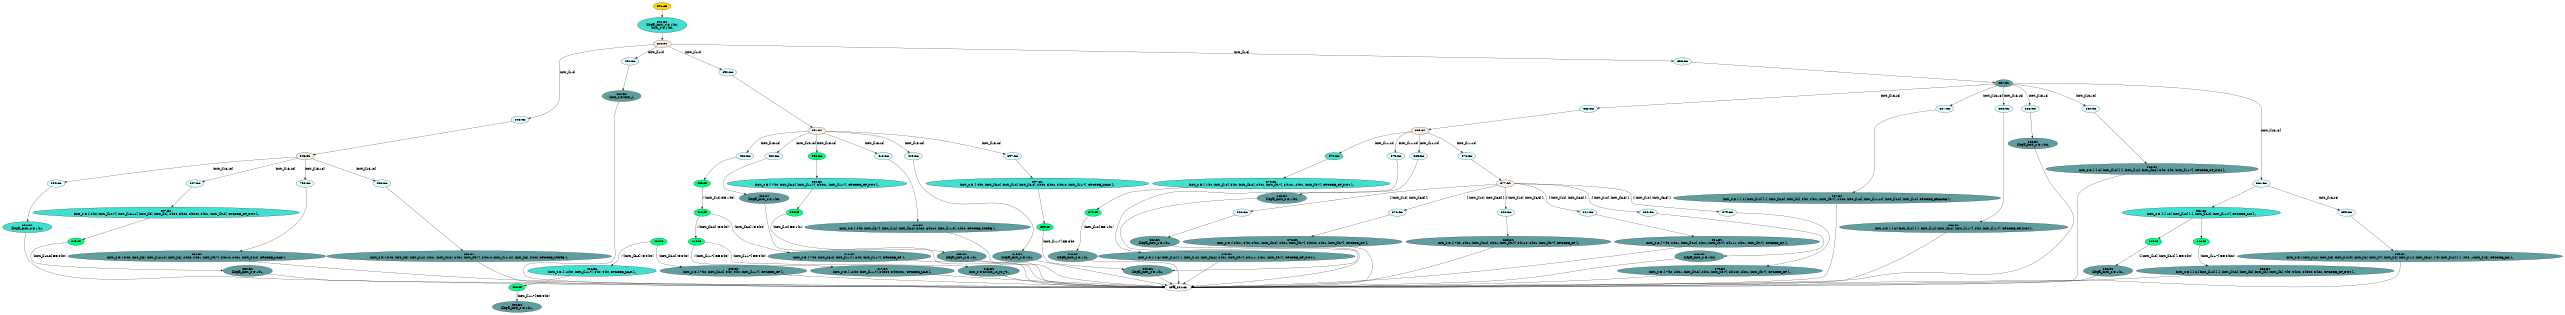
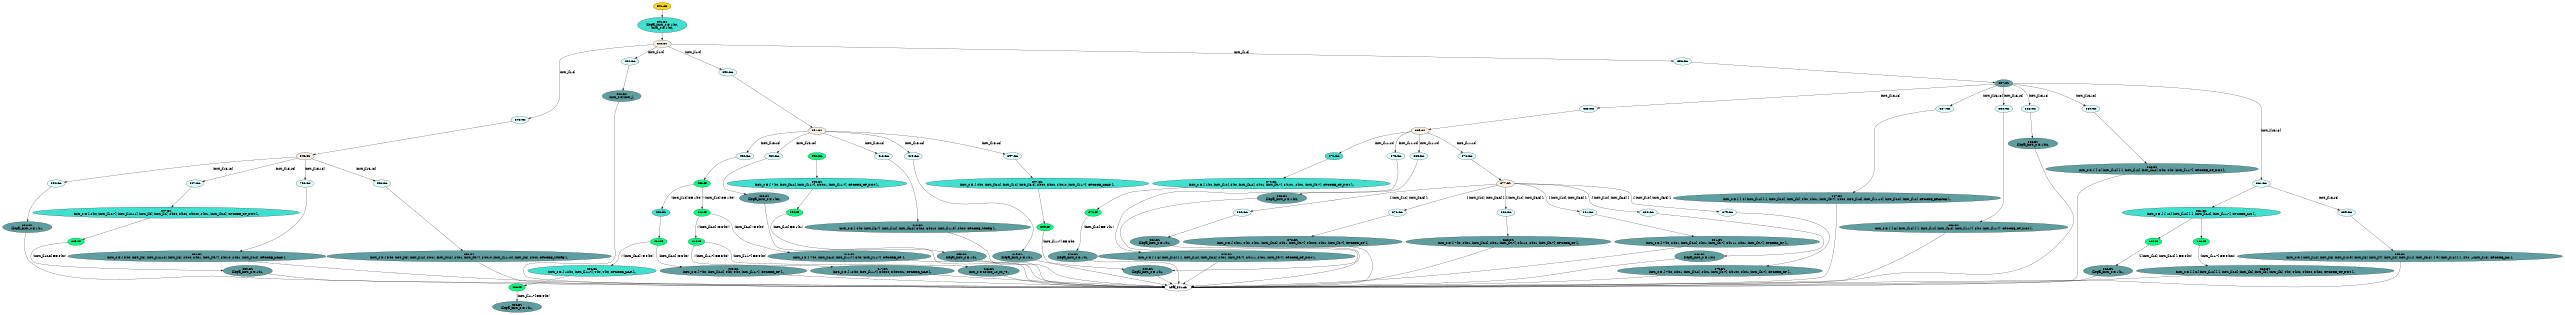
  strict digraph {
    node [fillcolor=cadetblue statements="[]" style=filled typ=Case]
    edge [cond="[]" lineno=None]
    n1 [ast="<pyverilog.vparser.ast.Case object at 0x7f7b88419050>" fillcolor=lightcyan label="388:CA"]
    n2 [ast="<pyverilog.vparser.ast.BlockingSubstitution object at 0x7f7b88419110>" label="388:BS\nillegal_instr_o = 1'bX;" statements="[<pyverilog.vparser.ast.BlockingSubstitution object at 0x7f7b88419110>]" typ=BlockingSubstitution]
    n3 [def_var="['instr_o', 'illegal_instr_o']" label="Leaf_341:AL" fillcolor="" statements="" style="" typ=""]
    n4 [ast="<pyverilog.vparser.ast.CaseStatement object at 0x7f7b884192d0>" fillcolor=linen label="369:CS" typ=CaseStatement]
    n5 [ast="<pyverilog.vparser.ast.Case object at 0x7f7b88419450>" fillcolor=turquoise label="370:CA"]
    n6 [ast="<pyverilog.vparser.ast.Case object at 0x7f7b88419f50>" fillcolor=lightcyan label="375:CA"]
    n7 [ast="<pyverilog.vparser.ast.Case object at 0x7f7b8842c8d0>" fillcolor=lightcyan label="385:CA"]
    n8 [ast="<pyverilog.vparser.ast.Case object at 0x7f7b8841a7d0>" fillcolor=lightcyan label="376:CA"]
    n9 [ast="<pyverilog.vparser.ast.Block object at 0x7f7b88419510>" fillcolor=turquoise label="370:BL\ninstr_o = { 1'b0, instr_i[10], 5'b0, instr_i[6:2], 2'b01, instr_i[9:7], 3'b101, 2'b01, instr_i[9:7], OPCODE_OP_IMM };" statements="[<pyverilog.vparser.ast.BlockingSubstitution object at 0x7f7b88419550>]" typ=Block]
    n10 [ast="<pyverilog.vparser.ast.BlockingSubstitution object at 0x7f7b88419fd0>" label="375:BS\ninstr_o = { { 6{ instr_i[12] } }, instr_i[12], instr_i[6:2], 2'b01, instr_i[9:7], 3'b111, 2'b01, instr_i[9:7], OPCODE_OP_IMM };" statements="[<pyverilog.vparser.ast.BlockingSubstitution object at 0x7f7b88419fd0>]" typ=BlockingSubstitution]
    n11 [ast="<pyverilog.vparser.ast.BlockingSubstitution object at 0x7f7b8842c910>" label="385:BS\nillegal_instr_o = 1'bX;" statements="[<pyverilog.vparser.ast.BlockingSubstitution object at 0x7f7b8842c910>]" typ=BlockingSubstitution]
    n12 [ast="<pyverilog.vparser.ast.CaseStatement object at 0x7f7b8841a850>" fillcolor=linen label="377:CS" typ=CaseStatement]
    n13 [ast="<pyverilog.vparser.ast.IfStatement object at 0x7f7b88419bd0>" fillcolor=springgreen label="372:IF" typ=IfStatement]
    n14 [ast="<pyverilog.vparser.ast.Case object at 0x7f7b8842c450>" fillcolor=lightcyan label="382:CA"]
    n15 [ast="<pyverilog.vparser.ast.Case object at 0x7f7b8842c710>" fillcolor=lightcyan label="383:CA"]
    n16 [ast="<pyverilog.vparser.ast.Case object at 0x7f7b88422150>" fillcolor=lightcyan label="379:CA"]
    n17 [ast="<pyverilog.vparser.ast.Case object at 0x7f7b8841aa90>" fillcolor=lightcyan label="378:CA"]
    n18 [ast="<pyverilog.vparser.ast.Case object at 0x7f7b88422790>" fillcolor=lightcyan label="380:CA"]
    n19 [ast="<pyverilog.vparser.ast.Case object at 0x7f7b88422dd0>" fillcolor=lightcyan label="381:CA"]
    n20 [ast="<pyverilog.vparser.ast.BlockingSubstitution object at 0x7f7b8842c750>" label="383:BS\nillegal_instr_o = 1'bX;" statements="[<pyverilog.vparser.ast.BlockingSubstitution object at 0x7f7b8842c750>]" typ=BlockingSubstitution]
    n21 [ast="<pyverilog.vparser.ast.BlockingSubstitution object at 0x7f7b8842cb10>" label="353:BS\ninstr_o = { 5'b0, instr_i[5], instr_i[12], 2'b01, instr_i[4:2], 2'b01, instr_i[9:7], 3'b010, instr_i[11:10], instr_i[6], 2'b00, OPCODE_STORE };" statements="[<pyverilog.vparser.ast.BlockingSubstitution object at 0x7f7b8842cb10>]" typ=BlockingSubstitution]
    n22 [ast="<pyverilog.vparser.ast.IfStatement object at 0x7f7b88436390>" fillcolor=springgreen label="399:IF" typ=IfStatement]
    n23 [ast="<pyverilog.vparser.ast.BlockingSubstitution object at 0x7f7b884363d0>" label="400:BS\nillegal_instr_o = 1'b1;" statements="[<pyverilog.vparser.ast.BlockingSubstitution object at 0x7f7b884363d0>]" typ=BlockingSubstitution]
    n24 [ast="<pyverilog.vparser.ast.Always object at 0x7f7b88436750>" clk_sens=False fillcolor=gold label="341:AL" sens="['OPCODE_STORE', 'instr_i', 'OPCODE_OP_IMM', 'OPCODE_JAL', 'OPCODE_LOAD', 'OPCODE_LUI', 'OPCODE_JALR', 'OPCODE_BRANCH', 'OPCODE_OP']" typ=Always use_var="['OPCODE_STORE', 'instr_i', 'OPCODE_OP_IMM', 'OPCODE_JAL', 'OPCODE_LOAD', 'OPCODE_LUI', 'OPCODE_JALR', 'OPCODE_BRANCH', 'OPCODE_OP']"]
    n25 [ast="<pyverilog.vparser.ast.Block object at 0x7f7b88436810>" fillcolor=turquoise label="341:BL\nillegal_instr_o = 1'b0;\ninstr_o = 1'bX;" statements="[<pyverilog.vparser.ast.BlockingSubstitution object at 0x7f7b88436850>, <pyverilog.vparser.ast.BlockingSubstitution object at 0x7f7b884369d0>]" typ=Block]
    n26 [ast="<pyverilog.vparser.ast.CaseStatement object at 0x7f7b88436b10>" fillcolor=linen label="344:CS" typ=CaseStatement]
    n27 [ast="<pyverilog.vparser.ast.Case object at 0x7f7b88436c50>" fillcolor=lightcyan label="345:CA"]
    n28 [ast="<pyverilog.vparser.ast.Case object at 0x7f7b8840cd50>" fillcolor=lightcyan label="422:CA"]
    n29 [ast="<pyverilog.vparser.ast.Case object at 0x7f7b883ef190>" fillcolor=lightcyan label="390:CA"]
    n30 [ast="<pyverilog.vparser.ast.Case object at 0x7f7b88449410>" fillcolor=lightcyan label="356:CA"]
    n31 [ast="<pyverilog.vparser.ast.Case object at 0x7f7b8840c190>" fillcolor=lightcyan label="418:CA"]
    n32 [ast="<pyverilog.vparser.ast.BlockingSubstitution object at 0x7f7b8840c210>" label="418:BS\ninstr_o = { 4'b0, instr_i[8:7], instr_i[12], instr_i[6:2], 5'h02, 3'b010, instr_i[11:9], 2'b00, OPCODE_STORE };" statements="[<pyverilog.vparser.ast.BlockingSubstitution object at 0x7f7b8840c210>]" typ=BlockingSubstitution]
-   n33 [ast="<pyverilog.vparser.ast.BlockingSubstitution object at 0x7f7b88449290>" fillcolor=turquoise label="354:BS\nillegal_instr_o = 1'b1;" statements="[<pyverilog.vparser.ast.BlockingSubstitution object at 0x7f7b88449290>]" typ=BlockingSubstitution]
+   n33 [ast="<pyverilog.vparser.ast.BlockingSubstitution object at 0x7f7b88449290>" label="354:BS\nillegal_instr_o = 1'b1;" statements="[<pyverilog.vparser.ast.BlockingSubstitution object at 0x7f7b88449290>]" typ=BlockingSubstitution]
    n34 [ast="<pyverilog.vparser.ast.IfStatement object at 0x7f7b88402310>" fillcolor=springgreen label="404:IF" typ=IfStatement]
    n35 [ast="<pyverilog.vparser.ast.BlockingSubstitution object at 0x7f7b88402a10>" label="405:BS\ninstr_o = { 7'b0, instr_i[6:2], 5'b0, 3'b0, instr_i[11:7], OPCODE_OP };" statements="[<pyverilog.vparser.ast.BlockingSubstitution object at 0x7f7b88402a10>]" typ=BlockingSubstitution]
    n36 [ast="<pyverilog.vparser.ast.Block object at 0x7f7b88402350>" fillcolor=turquoise label="406:BL\ninstr_o = { 12'b0, instr_i[11:7], 3'b0, 5'b0, OPCODE_JALR };" statements="[<pyverilog.vparser.ast.BlockingSubstitution object at 0x7f7b88402390>]" typ=Block]
    n37 [ast="<pyverilog.vparser.ast.IfStatement object at 0x7f7b884026d0>" fillcolor=springgreen label="408:IF" typ=IfStatement]
    n38 [ast="<pyverilog.vparser.ast.BlockingSubstitution object at 0x7f7b88402710>" label="409:BS\nillegal_instr_o = 1'b1;" statements="[<pyverilog.vparser.ast.BlockingSubstitution object at 0x7f7b88402710>]" typ=BlockingSubstitution]
    n39 [ast="<pyverilog.vparser.ast.CaseStatement object at 0x7f7b88436cd0>" fillcolor=linen label="346:CS" typ=CaseStatement]
    n40 [ast="<pyverilog.vparser.ast.BlockingSubstitution object at 0x7f7b8840cd90>" label="420:BS\ninstr_o = instr_i;" statements="[<pyverilog.vparser.ast.BlockingSubstitution object at 0x7f7b8840cd90>]" typ=BlockingSubstitution]
    n41 [ast="<pyverilog.vparser.ast.CaseStatement object at 0x7f7b883ef210>" fillcolor=linen label="391:CS" typ=CaseStatement]
    n42 [ast="<pyverilog.vparser.ast.CaseStatement object at 0x7f7b88449490>" label="357:CS" typ=CaseStatement]
    n43 [ast="<pyverilog.vparser.ast.Case object at 0x7f7b884491d0>" fillcolor=lightcyan label="353:CA"]
    n44 [ast="<pyverilog.vparser.ast.Case object at 0x7f7b88449250>" fillcolor=lightcyan label="354:CA"]
    n45 [ast="<pyverilog.vparser.ast.Case object at 0x7f7b88436e10>" fillcolor=lightcyan label="347:CA"]
    n46 [ast="<pyverilog.vparser.ast.Case object at 0x7f7b8843f9d0>" fillcolor=lightcyan label="752:CA"]
    n47 [ast="<pyverilog.vparser.ast.Case object at 0x7f7b8840c8d0>" fillcolor=lightcyan label="419:CA"]
    n48 [ast="<pyverilog.vparser.ast.Case object at 0x7f7b883f8450>" fillcolor=lightcyan label="402:CA"]
    n49 [ast="<pyverilog.vparser.ast.Case object at 0x7f7b8840cb90>" fillcolor=lightcyan label="420:CA"]
    n50 [ast="<pyverilog.vparser.ast.Case object at 0x7f7b883ef390>" fillcolor=springgreen label="392:CA"]
    n51 [ast="<pyverilog.vparser.ast.Case object at 0x7f7b883efcd0>" fillcolor=lightcyan label="397:CA"]
    n52 [ast="<pyverilog.vparser.ast.Case object at 0x7f7b883d29d0>" fillcolor=lightcyan label="360:CA"]
    n53 [ast="<pyverilog.vparser.ast.Case object at 0x7f7b883dc190>" fillcolor=lightcyan label="361:CA"]
    n54 [ast="<pyverilog.vparser.ast.Case object at 0x7f7b883e5590>" fillcolor=lightcyan label="368:CA"]
    n55 [ast="<pyverilog.vparser.ast.Case object at 0x7f7b883e5650>" fillcolor=lightcyan label="387:CA"]
    n56 [ast="<pyverilog.vparser.ast.Case object at 0x7f7b884495d0>" fillcolor=lightcyan label="358:CA"]
    n57 [ast="<pyverilog.vparser.ast.BlockingSubstitution object at 0x7f7b8840cbd0>" label="420:BS\nillegal_instr_o = 1'bX;" statements="[<pyverilog.vparser.ast.BlockingSubstitution object at 0x7f7b8840cbd0>]" typ=BlockingSubstitution]
    n58 [ast="<pyverilog.vparser.ast.BlockingSubstitution object at 0x7f7b88419c90>" label="373:BS\nillegal_instr_o = 1'b1;" statements="[<pyverilog.vparser.ast.BlockingSubstitution object at 0x7f7b88419c90>]" typ=BlockingSubstitution]
    n59 [ast="<pyverilog.vparser.ast.Block object at 0x7f7b88436e90>" fillcolor=turquoise label="347:BL\ninstr_o = { 2'b0, instr_i[10:7], instr_i[12:11], instr_i[5], instr_i[6], 2'b00, 5'h02, 3'b000, 2'b01, instr_i[4:2], OPCODE_OP_IMM };" statements="[<pyverilog.vparser.ast.BlockingSubstitution object at 0x7f7b88436ed0>]" typ=Block]
    n60 [ast="<pyverilog.vparser.ast.BlockingSubstitution object at 0x7f7b8843fa50>" label="352:BS\ninstr_o = { 5'b0, instr_i[5], instr_i[12:10], instr_i[6], 2'b00, 2'b01, instr_i[9:7], 3'b010, 2'b01, instr_i[4:2], OPCODE_LOAD };" statements="[<pyverilog.vparser.ast.BlockingSubstitution object at 0x7f7b8843fa50>]" typ=BlockingSubstitution]
    n61 [ast="<pyverilog.vparser.ast.IfStatement object at 0x7f7b883f8550>" fillcolor=springgreen label="414:IF" typ=IfStatement]
    n62 [ast="<pyverilog.vparser.ast.BlockingSubstitution object at 0x7f7b883f8910>" label="415:BS\ninstr_o = 32'h00_10_00_73;" statements="[<pyverilog.vparser.ast.BlockingSubstitution object at 0x7f7b883f8910>]" typ=BlockingSubstitution]
    n63 [ast="<pyverilog.vparser.ast.BlockingSubstitution object at 0x7f7b883f8590>" label="417:BS\ninstr_o = { 12'b0, instr_i[11:7], 3'b000, 5'b00001, OPCODE_JALR };" statements="[<pyverilog.vparser.ast.BlockingSubstitution object at 0x7f7b883f8590>]" typ=BlockingSubstitution]
    n64 [ast="<pyverilog.vparser.ast.BlockingSubstitution object at 0x7f7b883e5190>" label="366:BS\nillegal_instr_o = 1'b1;" statements="[<pyverilog.vparser.ast.BlockingSubstitution object at 0x7f7b883e5190>]" typ=BlockingSubstitution]
    n65 [ast="<pyverilog.vparser.ast.BlockingSubstitution object at 0x7f7b883d2a50>" label="360:BS\ninstr_o = { { 6{ instr_i[12] } }, instr_i[12], instr_i[6:2], 5'b0, 3'b0, instr_i[11:7], OPCODE_OP_IMM };" statements="[<pyverilog.vparser.ast.BlockingSubstitution object at 0x7f7b883d2a50>]" typ=BlockingSubstitution]
    n66 [ast="<pyverilog.vparser.ast.Case object at 0x7f7b88449dd0>" fillcolor=lightcyan label="359:CA"]
    n67 [ast="<pyverilog.vparser.ast.Block object at 0x7f7b883dc210>" fillcolor=turquoise label="361:BL\ninstr_o = { { 15{ instr_i[12] } }, instr_i[6:2], instr_i[11:7], OPCODE_LUI };" statements="[<pyverilog.vparser.ast.BlockingSubstitution object at 0x7f7b883dc250>]" typ=Block]
    n68 [ast="<pyverilog.vparser.ast.BlockingSubstitution object at 0x7f7b88449e90>" label="359:BS\ninstr_o = { instr_i[12], instr_i[8], instr_i[10:9], instr_i[6], instr_i[7], instr_i[2], instr_i[11], instr_i[5:3], { 9{ instr_i[12] } }, 4'b0, ~instr_i[15], OPCODE_JAL };" statements="[<pyverilog.vparser.ast.BlockingSubstitution object at 0x7f7b88449e90>]" typ=BlockingSubstitution]
    n69 [ast="<pyverilog.vparser.ast.BlockingSubstitution object at 0x7f7b883e5710>" label="387:BS\ninstr_o = { { 4{ instr_i[12] } }, instr_i[6:5], instr_i[2], 5'b0, 2'b01, instr_i[9:7], 2'b00, instr_i[13], instr_i[11:10], instr_i[4:3], instr_i[12], OPCODE_BRANCH };" statements="[<pyverilog.vparser.ast.BlockingSubstitution object at 0x7f7b883e5710>]" typ=BlockingSubstitution]
    n70 [ast="<pyverilog.vparser.ast.BlockingSubstitution object at 0x7f7b88449650>" label="358:BS\ninstr_o = { { 6{ instr_i[12] } }, instr_i[12], instr_i[6:2], instr_i[11:7], 3'b0, instr_i[11:7], OPCODE_OP_IMM };" statements="[<pyverilog.vparser.ast.BlockingSubstitution object at 0x7f7b88449650>]" typ=BlockingSubstitution]
    n71 [ast="<pyverilog.vparser.ast.IfStatement object at 0x7f7b883dc7d0>" fillcolor=springgreen label="363:IF" typ=IfStatement]
    n72 [ast="<pyverilog.vparser.ast.IfStatement object at 0x7f7b883e5150>" fillcolor=springgreen label="365:IF" typ=IfStatement]
    n73 [ast="<pyverilog.vparser.ast.IfStatement object at 0x7f7b8843f690>" fillcolor=springgreen label="349:IF" typ=IfStatement]
    n74 [ast="<pyverilog.vparser.ast.BlockingSubstitution object at 0x7f7b883f8c10>" label="413:BS\ninstr_o = { 7'b0, instr_i[6:2], instr_i[11:7], 3'b0, instr_i[11:7], OPCODE_OP };" statements="[<pyverilog.vparser.ast.BlockingSubstitution object at 0x7f7b883f8c10>]" typ=BlockingSubstitution]
    n75 [ast="<pyverilog.vparser.ast.BlockingSubstitution object at 0x7f7b8840ca10>" label="419:BS\nillegal_instr_o = 1'b1;" statements="[<pyverilog.vparser.ast.BlockingSubstitution object at 0x7f7b8840ca10>]" typ=BlockingSubstitution]
    n76 [ast="<pyverilog.vparser.ast.BlockingSubstitution object at 0x7f7b8842c590>" label="382:BS\nillegal_instr_o = 1'b1;" statements="[<pyverilog.vparser.ast.BlockingSubstitution object at 0x7f7b8842c590>]" typ=BlockingSubstitution]
    n77 [ast="<pyverilog.vparser.ast.IfStatement object at 0x7f7b883ef9d0>" fillcolor=springgreen label="394:IF" typ=IfStatement]
    n78 [ast="<pyverilog.vparser.ast.BlockingSubstitution object at 0x7f7b883efa10>" label="395:BS\nillegal_instr_o = 1'b1;" statements="[<pyverilog.vparser.ast.BlockingSubstitution object at 0x7f7b883efa10>]" typ=BlockingSubstitution]
    n79 [ast="<pyverilog.vparser.ast.IfStatement object at 0x7f7b883f84d0>" fillcolor=springgreen label="403:IF" typ=IfStatement]
+   n80 [ast="<pyverilog.vparser.ast.Block object at 0x7f7b884022d0>" fillcolor=turquoise label="403:BL" typ=Block]
    n81 [ast="<pyverilog.vparser.ast.IfStatement object at 0x7f7b883f8510>" fillcolor=springgreen label="412:IF" typ=IfStatement]
    n82 [ast="<pyverilog.vparser.ast.BlockingSubstitution object at 0x7f7b88422e50>" label="381:BS\ninstr_o = { 7'b0, 2'b01, instr_i[4:2], 2'b01, instr_i[9:7], 3'b111, 2'b01, instr_i[9:7], OPCODE_OP };" statements="[<pyverilog.vparser.ast.BlockingSubstitution object at 0x7f7b88422e50>]" typ=BlockingSubstitution]
    n83 [ast="<pyverilog.vparser.ast.BlockingSubstitution object at 0x7f7b8843f6d0>" label="350:BS\nillegal_instr_o = 1'b1;" statements="[<pyverilog.vparser.ast.BlockingSubstitution object at 0x7f7b8843f6d0>]" typ=BlockingSubstitution]
    n84 [ast="<pyverilog.vparser.ast.BlockingSubstitution object at 0x7f7b884221d0>" label="379:BS\ninstr_o = { 7'b0, 2'b01, instr_i[4:2], 2'b01, instr_i[9:7], 3'b100, 2'b01, instr_i[9:7], OPCODE_OP };" statements="[<pyverilog.vparser.ast.BlockingSubstitution object at 0x7f7b884221d0>]" typ=BlockingSubstitution]
    n85 [ast="<pyverilog.vparser.ast.BlockingSubstitution object at 0x7f7b8841ab10>" label="378:BS\ninstr_o = { 2'b01, 5'b0, 2'b01, instr_i[4:2], 2'b01, instr_i[9:7], 3'b000, 2'b01, instr_i[9:7], OPCODE_OP };" statements="[<pyverilog.vparser.ast.BlockingSubstitution object at 0x7f7b8841ab10>]" typ=BlockingSubstitution]
    n86 [ast="<pyverilog.vparser.ast.BlockingSubstitution object at 0x7f7b88422810>" label="380:BS\ninstr_o = { 7'b0, 2'b01, instr_i[4:2], 2'b01, instr_i[9:7], 3'b110, 2'b01, instr_i[9:7], OPCODE_OP };" statements="[<pyverilog.vparser.ast.BlockingSubstitution object at 0x7f7b88422810>]" typ=BlockingSubstitution]
    n87 [ast="<pyverilog.vparser.ast.BlockingSubstitution object at 0x7f7b883dc810>" label="364:BS\ninstr_o = { { 3{ instr_i[12] } }, instr_i[4:3], instr_i[5], instr_i[2], instr_i[6], 4'b0, 5'h02, 3'b000, 5'h02, OPCODE_OP_IMM };" statements="[<pyverilog.vparser.ast.BlockingSubstitution object at 0x7f7b883dc810>]" typ=BlockingSubstitution]
    n88 [ast="<pyverilog.vparser.ast.Block object at 0x7f7b883ef410>" fillcolor=turquoise label="392:BL\ninstr_o = { 7'b0, instr_i[6:2], instr_i[11:7], 3'b001, instr_i[11:7], OPCODE_OP_IMM };" statements="[<pyverilog.vparser.ast.BlockingSubstitution object at 0x7f7b883ef450>]" typ=Block]
    n89 [ast="<pyverilog.vparser.ast.Block object at 0x7f7b883efd50>" fillcolor=turquoise label="397:BL\ninstr_o = { 4'b0, instr_i[3:2], instr_i[12], instr_i[6:4], 2'b00, 5'h02, 3'b010, instr_i[11:7], OPCODE_LOAD };" statements="[<pyverilog.vparser.ast.BlockingSubstitution object at 0x7f7b883efd90>]" typ=Block]
    n1 -> n2
    n2 -> n3
    n4 -> n5 [cond="['instr_i']" label="instr_i[11:10]" lineno=369]
    n4 -> n6 [cond="['instr_i']" label="instr_i[11:10]" lineno=369]
    n4 -> n7 [cond="['instr_i']" label="instr_i[11:10]" lineno=369]
    n4 -> n8 [cond="['instr_i']" label="instr_i[11:10]" lineno=369]
    n5 -> n9
    n6 -> n10
    n7 -> n11
    n8 -> n12
    n9 -> n13
    n10 -> n3
    n11 -> n3
    n12 -> n14 [cond="['instr_i', 'instr_i']" label="{ instr_i[12], instr_i[6:5] }" lineno=377]
    n12 -> n15 [cond="['instr_i', 'instr_i']" label="{ instr_i[12], instr_i[6:5] }" lineno=377]
    n12 -> n16 [cond="['instr_i', 'instr_i']" label="{ instr_i[12], instr_i[6:5] }" lineno=377]
    n12 -> n17 [cond="['instr_i', 'instr_i']" label="{ instr_i[12], instr_i[6:5] }" lineno=377]
    n12 -> n18 [cond="['instr_i', 'instr_i']" label="{ instr_i[12], instr_i[6:5] }" lineno=377]
    n12 -> n19 [cond="['instr_i', 'instr_i']" label="{ instr_i[12], instr_i[6:5] }" lineno=377]
    n13 -> n58 [cond="['instr_i']" label="(instr_i[12] == 1'b1)" lineno=372]
    n14 -> n76
    n15 -> n20
    n16 -> n84
    n17 -> n85
    n18 -> n86
    n19 -> n82
    n20 -> n3
    n21 -> n3
    n22 -> n23 [cond="['instr_i']" label="(instr_i[11:7] == 5'b0)" lineno=399]
    n23 -> n3
    n24 -> n25
    n25 -> n26
    n26 -> n27 [cond="['instr_i']" label="instr_i[1:0]" lineno=344]
    n26 -> n28 [cond="['instr_i']" label="instr_i[1:0]" lineno=344]
    n26 -> n29 [cond="['instr_i']" label="instr_i[1:0]" lineno=344]
    n26 -> n30 [cond="['instr_i']" label="instr_i[1:0]" lineno=344]
    n27 -> n39
    n28 -> n40
    n29 -> n41
    n30 -> n42
    n31 -> n32
    n32 -> n3
    n33 -> n3
    n34 -> n35 [cond="['instr_i']" label="(instr_i[6:2] != 5'b0)" lineno=404]
    n34 -> n36 [cond="['instr_i']" label="!((instr_i[6:2] != 5'b0))" lineno=404]
    n35 -> n3
    n36 -> n37
    n37 -> n38 [cond="['instr_i']" label="(instr_i[11:7] == 5'b0)" lineno=408]
    n39 -> n43 [cond="['instr_i']" label="instr_i[15:13]" lineno=346]
    n39 -> n44 [cond="['instr_i']" label="instr_i[15:13]" lineno=346]
    n39 -> n45 [cond="['instr_i']" label="instr_i[15:13]" lineno=346]
    n39 -> n46 [cond="['instr_i']" label="instr_i[15:13]" lineno=346]
    n40 -> n3
    n41 -> n31 [cond="['instr_i']" label="instr_i[15:13]" lineno=391]
    n41 -> n47 [cond="['instr_i']" label="instr_i[15:13]" lineno=391]
    n41 -> n48 [cond="['instr_i']" label="instr_i[15:13]" lineno=391]
    n41 -> n49 [cond="['instr_i']" label="instr_i[15:13]" lineno=391]
-   n41 -> n50 [cond="['instr_i']" label="instr_i[15:13]" lineno=391]
    n41 -> n51 [cond="['instr_i']" label="instr_i[15:13]" lineno=391]
    n42 -> n1 [cond="['instr_i']" label="instr_i[15:13]" lineno=357]
    n42 -> n52 [cond="['instr_i']" label="instr_i[15:13]" lineno=357]
    n42 -> n53 [cond="['instr_i']" label="instr_i[15:13]" lineno=357]
    n42 -> n54 [cond="['instr_i']" label="instr_i[15:13]" lineno=357]
    n42 -> n55 [cond="['instr_i']" label="instr_i[15:13]" lineno=357]
    n42 -> n56 [cond="['instr_i']" label="instr_i[15:13]" lineno=357]
    n43 -> n21
    n44 -> n33
    n45 -> n59
    n46 -> n60
    n47 -> n75
    n48 -> n79
    n49 -> n57
    n50 -> n88
    n51 -> n89
    n52 -> n65
    n53 -> n66 [cond="['instr_i']" label="instr_i[15:13]" lineno=357]
    n53 -> n67
    n54 -> n4
    n55 -> n69
    n56 -> n70
    n57 -> n3
    n58 -> n3
    n59 -> n73
    n60 -> n3
    n61 -> n62 [cond="['instr_i']" label="(instr_i[11:7] == 5'b0)" lineno=414]
    n61 -> n63 [cond="['instr_i']" label="!((instr_i[11:7] == 5'b0))" lineno=414]
    n62 -> n3
    n63 -> n3
    n64 -> n3
    n65 -> n3
    n66 -> n68
    n67 -> n71
    n67 -> n72
    n68 -> n3
    n69 -> n3
    n70 -> n3
    n71 -> n87 [cond="['instr_i']" label="(instr_i[11:7] == 5'h02)" lineno=363]
    n72 -> n64 [cond="['instr_i', 'instr_i']" label="({ instr_i[12], instr_i[6:2] } == 6'b0)" lineno=365]
    n73 -> n83 [cond="['instr_i']" label="(instr_i[12:5] == 8'b0)" lineno=349]
    n74 -> n3
    n75 -> n3
    n76 -> n23
    n77 -> n78 [cond="['instr_i']" label="(instr_i[12] == 1'b1)" lineno=394]
    n78 -> n3
+   n79 -> n80 [cond="['instr_i']" label="(instr_i[12] == 1'b0)" lineno=403]
    n79 -> n81 [cond="['instr_i']" label="!((instr_i[12] == 1'b0))" lineno=403]
+   n80 -> n34
    n81 -> n61 [cond="['instr_i']" label="!((instr_i[6:2] != 5'b0))" lineno=412]
    n81 -> n74 [cond="['instr_i']" label="(instr_i[6:2] != 5'b0)" lineno=412]
    n82 -> n3
    n83 -> n3
    n84 -> n3
    n85 -> n3
    n86 -> n3
    n87 -> n3
    n88 -> n77
    n89 -> n22
  }
